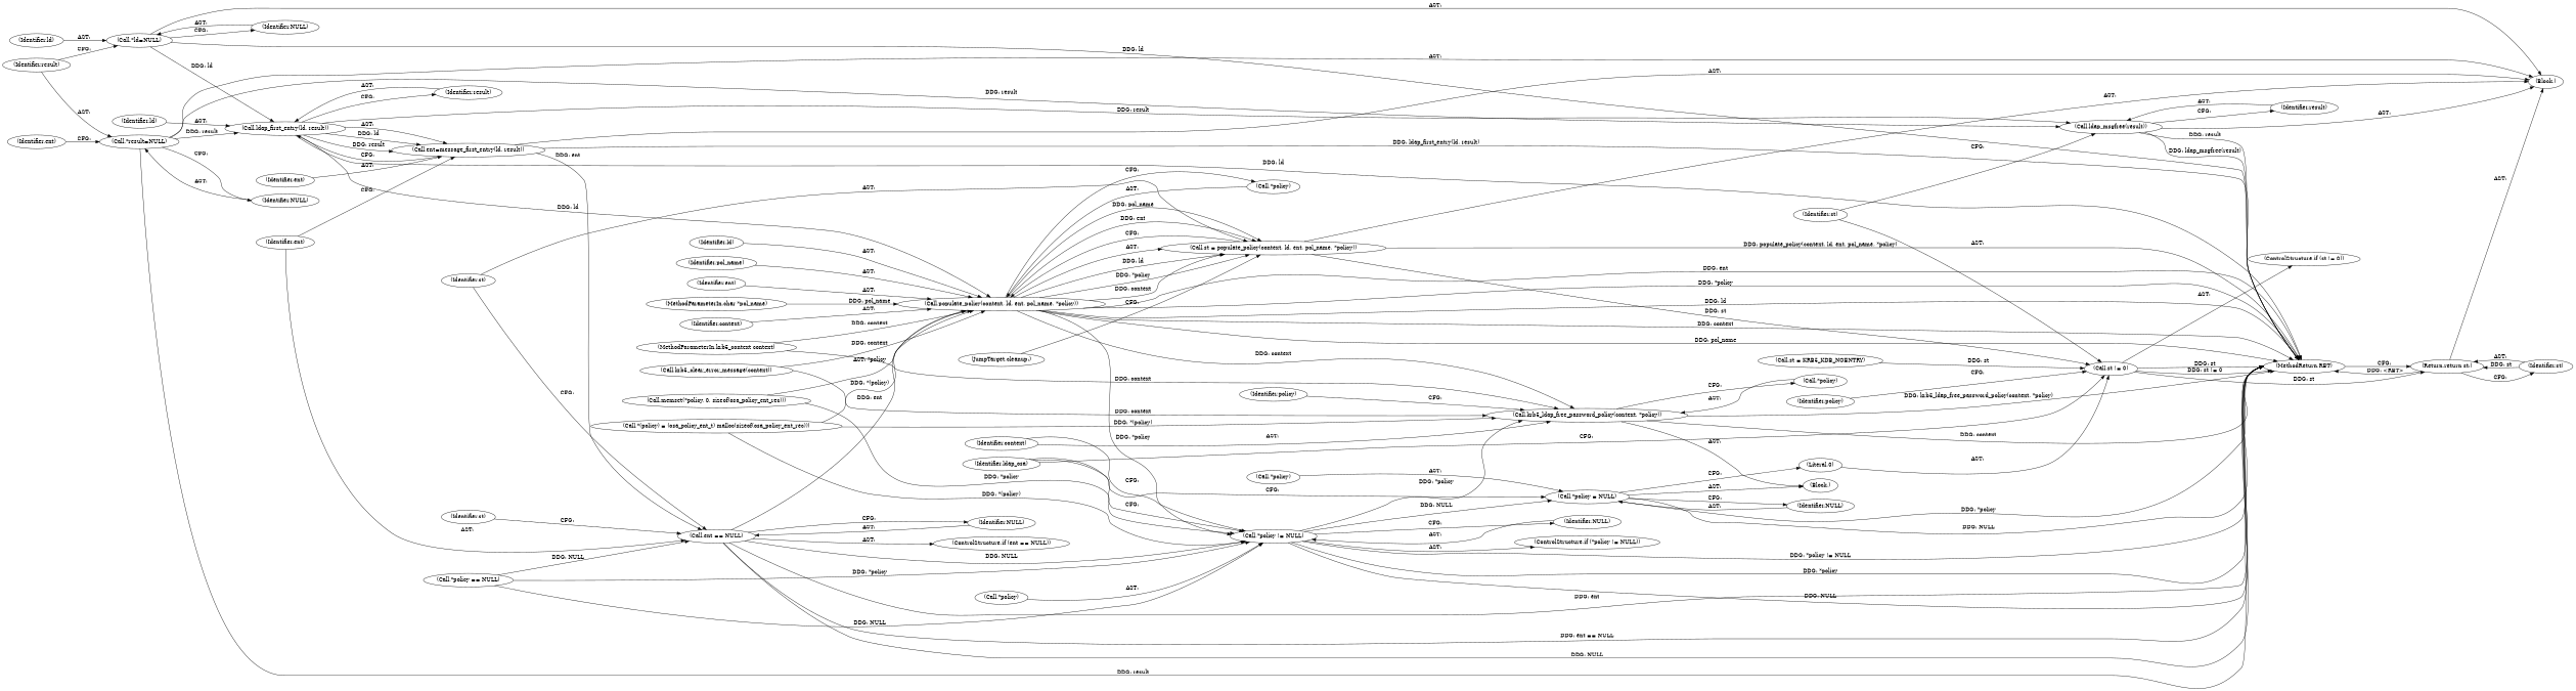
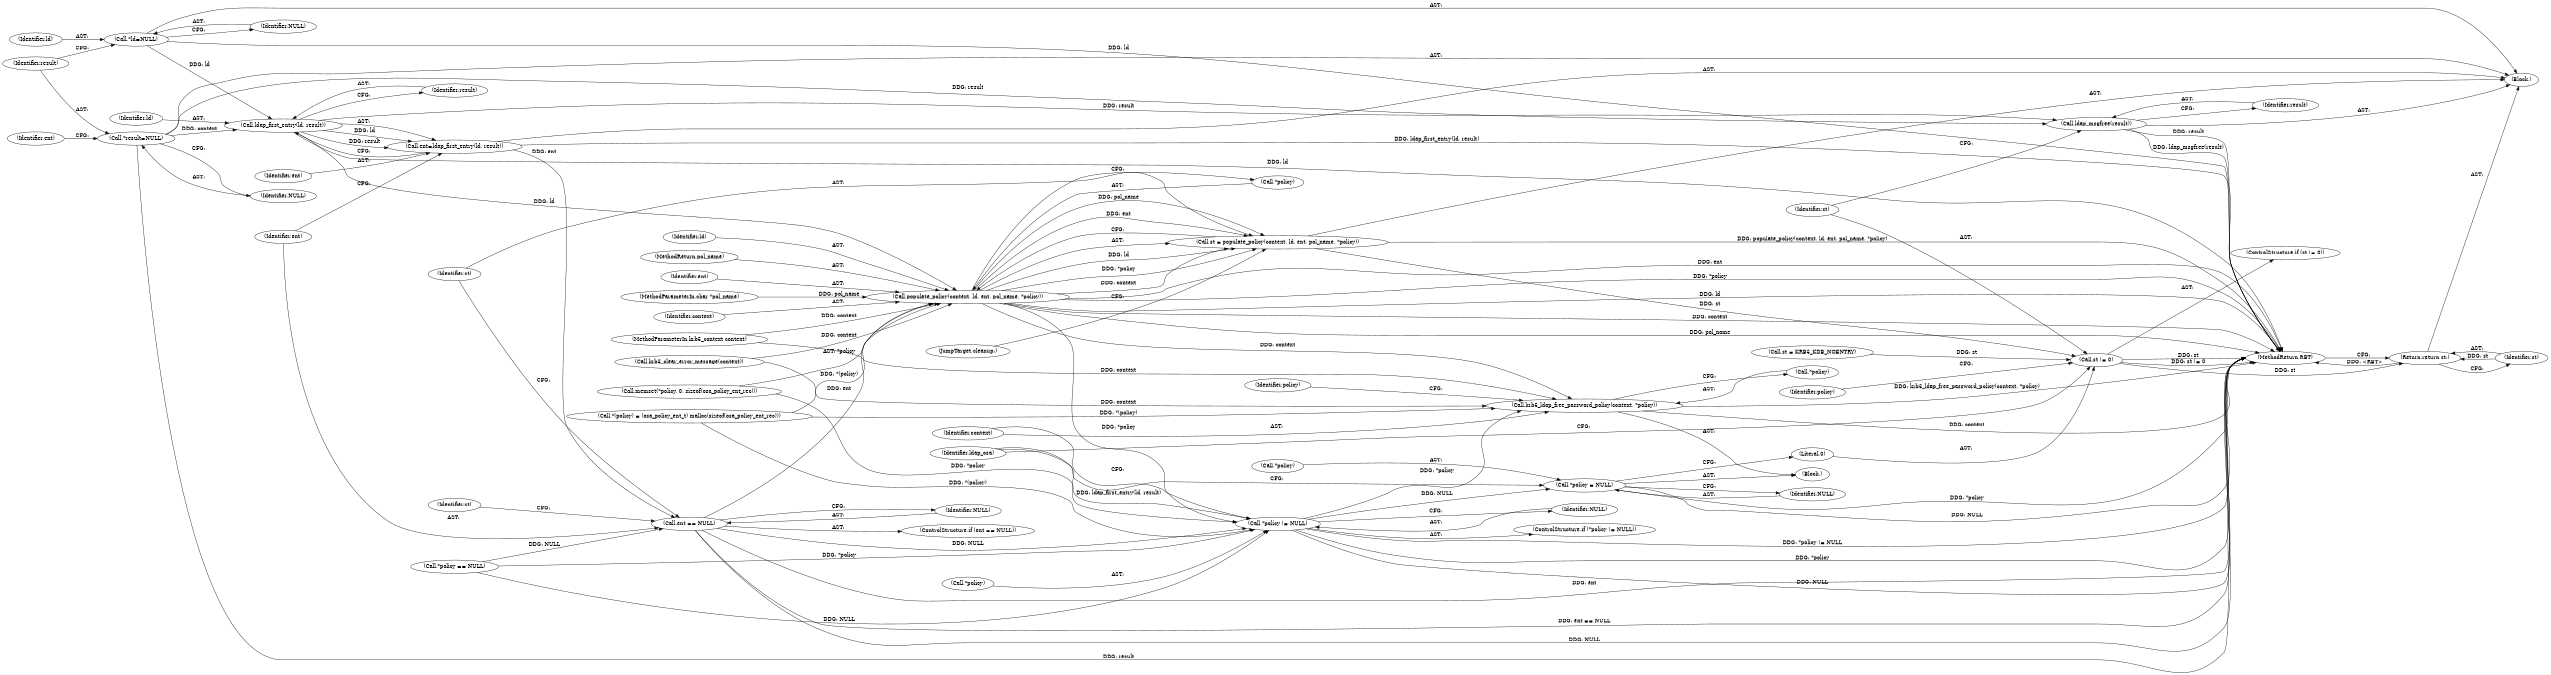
  digraph {
    rankdir=LR
    n1 [label="(Call,ldap_first_entry(ld, result))"]
-   n2 [label="(Call,ent=message_first_entry(ld, result))"]
+   n2 [label="(Call,ent=ldap_first_entry(ld, result))"]
    n3 [label="(Call,populate_policy(context, ld, ent, pol_name, *policy))"]
    n4 [label="(Call,ldap_msgfree(result))"]
    n5 [label="(Identifier,result)"]
    n6 [label="(MethodReturn,RET)"]
    n7 [label="(Block,)"]
    n8 [label="(Call,ent == NULL)"]
    n9 [label="(Call,*policy != NULL)"]
    n10 [label="(Call,st = populate_policy(context, ld, ent, pol_name, *policy))"]
    n11 [label="(Call,krb5_ldap_free_password_policy(context, *policy))"]
    n12 [label="(Call,*policy)"]
    n13 [label="(Identifier,result)"]
    n14 [label="(Return,return st;)"]
    n15 [label="(Call,*ld=NULL)"]
    n16 [label="(Identifier,NULL)"]
    n17 [label="(Call,*result=NULL)"]
    n18 [label="(Identifier,NULL)"]
    n19 [label="(Identifier,NULL)"]
    n20 [label="(ControlStructure,if (ent == NULL))"]
    n21 [label="(Call,*policy = NULL)"]
    n22 [label="(Identifier,NULL)"]
    n23 [label="(ControlStructure,if (*policy != NULL))"]
    n24 [label="(Call,st != 0)"]
    n25 [label="(Block,)"]
    n26 [label="(Call,*policy)"]
    n27 [label="(ControlStructure,if (st != 0))"]
    n28 [label="(Identifier,st)"]
    n29 [label="(Literal,0)"]
    n30 [label="(Identifier,NULL)"]
    n31 [label="(Identifier,policy)"]
    n32 [label="(JumpTarget,cleanup:)"]
    n33 [label="(Identifier,ent)"]
    n34 [label="(Call,*policy == NULL)"]
    n35 [label="(Identifier,context)"]
    n36 [label="(Identifier,st)"]
    n37 [label="(Call,*policy)"]
    n38 [label="(Identifier,ld)"]
    n39 [label="(Call,krb5_clear_error_message(context))"]
    n40 [label="(Call,st = KRB5_KDB_NOENTRY)"]
    n41 [label="(Identifier,ent)"]
    n42 [label="(Identifier,ld)"]
    n43 [label="(Identifier,st)"]
    n44 [label="(Identifier,context)"]
    n45 [label="(Call,*policy)"]
    n46 [label="(Identifier,st)"]
    n47 [label="(Call,memset(*policy, 0, sizeof(osa_policy_ent_rec)))"]
    n48 [label="(Identifier,policy)"]
    n49 [label="(Identifier,ld)"]
-   n50 [label="(Identifier,pol_name)"]
+   n50 [label="(MethodReturn,pol_name)"]
    n51 [label="(Identifier,ent)"]
    n52 [label="(Identifier,result)"]
    n53 [label="(MethodParameterIn,krb5_context context)"]
    n54 [label="(Call,*(policy) = (osa_policy_ent_t) malloc(sizeof(osa_policy_ent_rec)))"]
    n55 [label="(Identifier,ent)"]
    n56 [label="(MethodParameterIn,char *pol_name)"]
    n57 [label="(Identifier,ldap_osa)"]
    n1 -> n2 [label="AST: "]
    n1 -> n2 [label="DDG: ld"]
    n1 -> n2 [label="DDG: result"]
    n1 -> n3 [label="DDG: ld"]
    n1 -> n4 [label="DDG: result"]
    n1 -> n5 [label="CFG: "]
    n1 -> n6 [label="DDG: ld"]
    n2 -> n1 [label="CFG: "]
    n2 -> n6 [label="DDG: ldap_first_entry(ld, result)"]
    n2 -> n7 [label="AST: "]
    n2 -> n8 [label="DDG: ent"]
    n3 -> n6 [label="DDG: ld"]
    n3 -> n6 [label="DDG: context"]
    n3 -> n6 [label="DDG: pol_name"]
    n3 -> n6 [label="DDG: ent"]
    n3 -> n6 [label="DDG: *policy"]
    n3 -> n9 [label="DDG: *policy"]
    n3 -> n10 [label="AST: "]
    n3 -> n10 [label="DDG: ld"]
    n3 -> n10 [label="DDG: *policy"]
    n3 -> n10 [label="DDG: context"]
    n3 -> n10 [label="DDG: pol_name"]
    n3 -> n10 [label="DDG: ent"]
    n3 -> n11 [label="DDG: context"]
    n3 -> n12 [label="CFG: "]
    n4 -> n6 [label="DDG: result"]
    n4 -> n6 [label="DDG: ldap_msgfree(result)"]
    n4 -> n7 [label="AST: "]
    n4 -> n13 [label="CFG: "]
    n5 -> n1 [label="AST: "]
    n6 -> n14 [label="CFG: "]
    n8 -> n3 [label="DDG: ent"]
    n8 -> n6 [label="DDG: ent"]
    n8 -> n6 [label="DDG: ent == NULL"]
    n8 -> n6 [label="DDG: NULL"]
    n8 -> n9 [label="DDG: NULL"]
    n8 -> n19 [label="CFG: "]
    n8 -> n20 [label="AST: "]
    n9 -> n6 [label="DDG: *policy"]
    n9 -> n6 [label="DDG: NULL"]
    n9 -> n6 [label="DDG: *policy != NULL"]
    n9 -> n11 [label="DDG: *policy"]
    n9 -> n21 [label="DDG: NULL"]
    n9 -> n22 [label="CFG: "]
    n9 -> n23 [label="AST: "]
    n10 -> n3 [label="CFG: "]
    n10 -> n6 [label="DDG: populate_policy(context, ld, ent, pol_name, *policy)"]
    n10 -> n7 [label="AST: "]
    n10 -> n24 [label="DDG: st"]
    n11 -> n6 [label="DDG: context"]
    n11 -> n6 [label="DDG: krb5_ldap_free_password_policy(context, *policy)"]
    n11 -> n25 [label="AST: "]
    n11 -> n26 [label="CFG: "]
    n12 -> n3 [label="AST: "]
    n13 -> n4 [label="AST: "]
    n14 -> n6 [label="DDG: <RET>"]
    n14 -> n7 [label="AST: "]
    n14 -> n28 [label="CFG: "]
    n15 -> n1 [label="DDG: ld"]
    n15 -> n6 [label="DDG: ld"]
    n15 -> n7 [label="AST: "]
    n15 -> n16 [label="CFG: "]
    n16 -> n15 [label="AST: "]
-   n17 -> n1 [label="DDG: result"]
+   n17 -> n1 [label="DDG: context"]
    n17 -> n4 [label="DDG: result"]
    n17 -> n6 [label="DDG: result"]
    n17 -> n7 [label="AST: "]
    n17 -> n18 [label="CFG: "]
    n18 -> n17 [label="AST: "]
    n19 -> n8 [label="AST: "]
    n21 -> n6 [label="DDG: *policy"]
    n21 -> n6 [label="DDG: NULL"]
    n21 -> n25 [label="AST: "]
    n21 -> n29 [label="CFG: "]
    n21 -> n30 [label="CFG: "]
    n22 -> n9 [label="AST: "]
    n24 -> n6 [label="DDG: st != 0"]
    n24 -> n6 [label="DDG: st"]
    n24 -> n14 [label="DDG: st"]
    n24 -> n27 [label="AST: "]
    n26 -> n11 [label="AST: "]
    n28 -> n14 [label="AST: "]
    n28 -> n14 [label="DDG: st"]
    n29 -> n24 [label="AST: "]
    n30 -> n21 [label="AST: "]
    n31 -> n11 [label="CFG: "]
    n32 -> n10 [label="CFG: "]
    n33 -> n2 [label="AST: "]
    n34 -> n8 [label="DDG: NULL"]
    n34 -> n9 [label="DDG: *policy"]
    n34 -> n9 [label="DDG: NULL"]
    n35 -> n9 [label="CFG: "]
    n35 -> n11 [label="AST: "]
    n36 -> n8 [label="CFG: "]
    n37 -> n21 [label="AST: "]
    n38 -> n15 [label="AST: "]
    n39 -> n3 [label="DDG: context"]
    n39 -> n11 [label="DDG: context"]
    n40 -> n24 [label="DDG: st"]
    n41 -> n2 [label="CFG: "]
    n41 -> n8 [label="AST: "]
    n42 -> n1 [label="AST: "]
    n43 -> n4 [label="CFG: "]
    n43 -> n24 [label="AST: "]
    n44 -> n3 [label="AST: "]
    n45 -> n9 [label="AST: "]
    n46 -> n8 [label="CFG: "]
    n46 -> n10 [label="AST: "]
    n47 -> n3 [label="AST: *policy"]
    n47 -> n9 [label="DDG: *policy"]
    n48 -> n24 [label="CFG: "]
    n49 -> n3 [label="AST: "]
    n50 -> n3 [label="AST: "]
    n51 -> n3 [label="AST: "]
    n52 -> n15 [label="CFG: "]
    n52 -> n17 [label="AST: "]
    n53 -> n3 [label="DDG: context"]
    n53 -> n11 [label="DDG: context"]
    n54 -> n3 [label="DDG: *(policy)"]
    n54 -> n9 [label="DDG: *(policy)"]
    n54 -> n11 [label="DDG: *(policy)"]
    n55 -> n17 [label="CFG: "]
    n56 -> n3 [label="DDG: pol_name"]
-   n57 -> n9 [label="CFG: "]
+   n57 -> n9 [label="DDG: ldap_first_entry(ld, result)"]
    n57 -> n21 [label="CFG: "]
    n57 -> n24 [label="CFG: "]
  }
